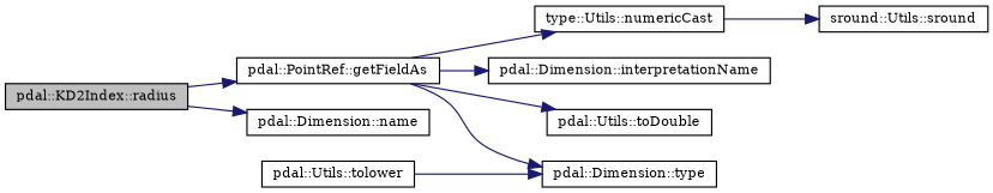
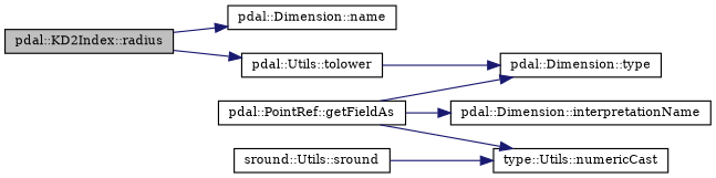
  digraph {
    fontname="DejaVu Serif"
    rankdir=LR
    node [color=black fillcolor=white fontname="DejaVu Serif" fontsize=10 shape=record style=filled]
    edge [color=midnightblue fontname="DejaVu Serif" fontsize=10 labelfontname=Helvetica labelfontsize=10 style=solid]
    n1 [fillcolor=grey75 fontcolor=black height=0.2 label="pdal::KD2Index::radius" width=0.4]
    n2 [height=0.2 label="pdal::PointRef::getFieldAs" width=0.4]
    n3 [height=0.2 label="pdal::Dimension::name" width=0.4]
    n4 [height=0.2 label="pdal::Dimension::type" width=0.4]
    n5 [height=0.2 label="type::Utils::numericCast" width=0.4]
    n6 [height=0.2 label="pdal::Dimension::interpretationName" width=0.4]
-   n7 [height=0.2 label="pdal::Utils::toDouble" width=0.4]
    n8 [height=0.2 label="sround::Utils::sround" width=0.4]
    n9 [height=0.2 label="pdal::Utils::tolower" width=0.4]
-   n1 -> n2
+   n1 -> n9
    n1 -> n3
    n2 -> n4
    n2 -> n5
    n2 -> n6
-   n2 -> n7
-   n5 -> n8
+   n8 -> n5
    n9 -> n4
  }
